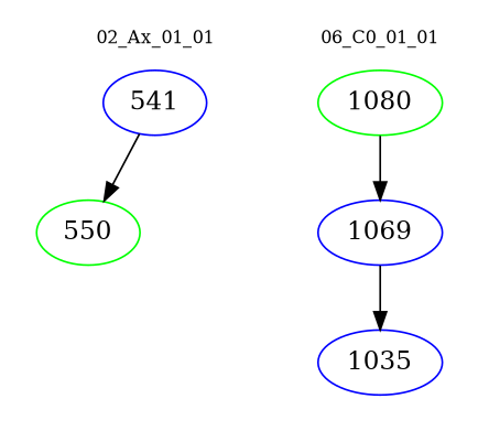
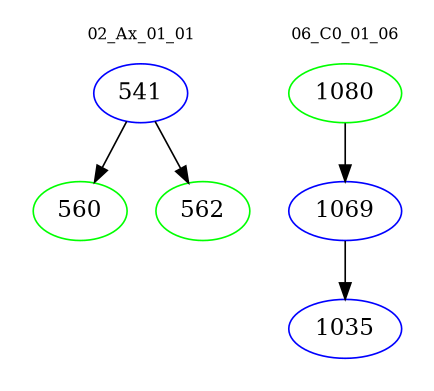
  digraph {
    node [color=blue]
    edge [color=black]
    n1 [label=541]
-   n2 [color=green label=550]
+   n2 [color=green label=560]
+   n3 [color=green label=562]
    n4 [label=1069]
    n5 [label=1035]
    n6 [color=green label=1080]
    subgraph cluster_1 {
      color=white
      fontsize=10
      label="02_Ax_01_01"
      n1
      n2
+     n3
    }
    subgraph cluster_2 {
      color=white
      fontsize=10
-     label="06_C0_01_01"
+     label="06_C0_01_06"
      n4
      n5
      n6
    }
    n1 -> n2
+   n1 -> n3
    n4 -> n5
    n6 -> n4
  }
